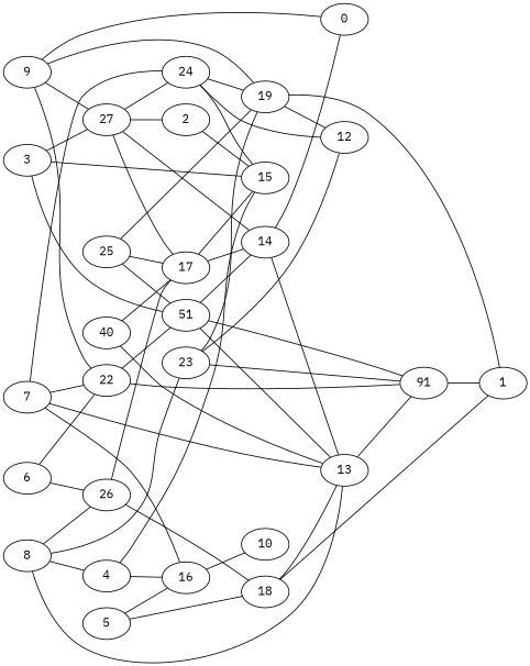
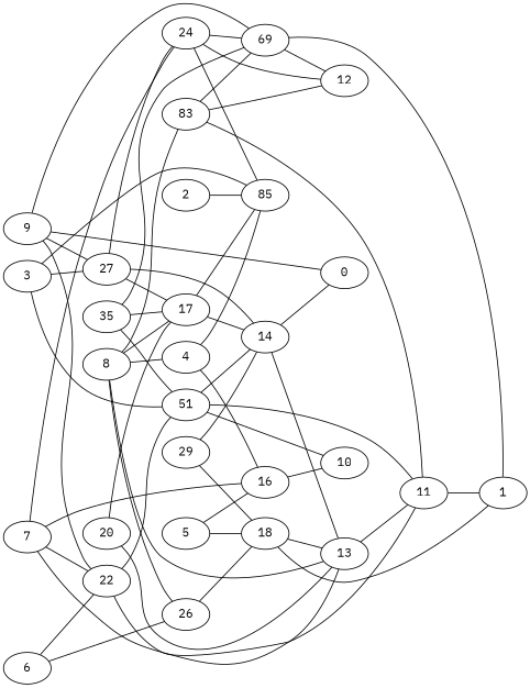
  digraph {
    fontname="IBM Plex Mono"
    rankdir=LR
    node [fontname="IBM Plex Mono"]
    edge [color=black dir=none fontname="IBM Plex Mono"]
    26
    18
    17
    13
    1
    8
    4
-   23
+   23 [label=83]
    16
-   15
-   11 [label=91]
-   19
+   15 [label=85]
+   11
+   19 [label=69]
    12
+   29
    14
    0
    9
    27
    22
    2
    24
    n22 [label=51]
    7
-   25
+   25 [label=35]
    5
    10
    6
    3
-   20 [label=40]
+   20
    subgraph sub_1 {
      26
      18
      17
      13
      1
      8
      4
      23
      16
      15
      11
      19
      12
+     29
      14
      0
      9
      27
      22
      2
      24
      n22
      7
      25
      5
      10
      6
      3
      20
    }
    26 -> 18
-   26 -> 17
+   8 -> 17
    18 -> 13
    18 -> 1
    17 -> 15
    17 -> 14
    13 -> 11
    8 -> 26
    8 -> 13
    8 -> 4
    8 -> 23
    4 -> 16
    4 -> 15
    23 -> 11
    23 -> 19
    23 -> 12
    16 -> 10
    11 -> 1
    19 -> 1
    19 -> 12
+   29 -> 18
+   29 -> 14
    14 -> 13
    14 -> 0
    9 -> 19
    9 -> 0
    9 -> 27
    9 -> 22
    27 -> 17
    27 -> 14
-   27 -> 2
    27 -> 24
    22 -> 11
    22 -> n22
    2 -> 15
    24 -> 15
    24 -> 19
    24 -> 12
    n22 -> 11
    n22 -> 14
-   n22 -> 13
+   n22 -> 10
    7 -> 13
    7 -> 16
    7 -> 22
    7 -> 24
    25 -> 17
    25 -> 19
    25 -> n22
    5 -> 18
    5 -> 16
    6 -> 26
    6 -> 22
    3 -> 15
    3 -> 27
    3 -> n22
    20 -> 17
    20 -> 13
  }
